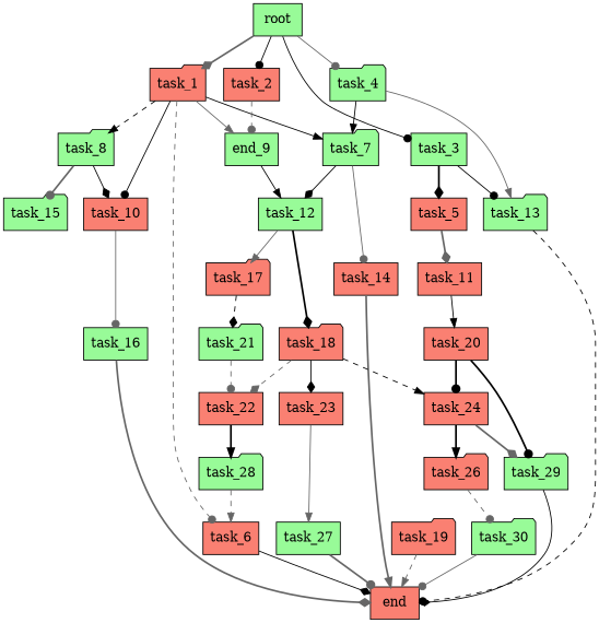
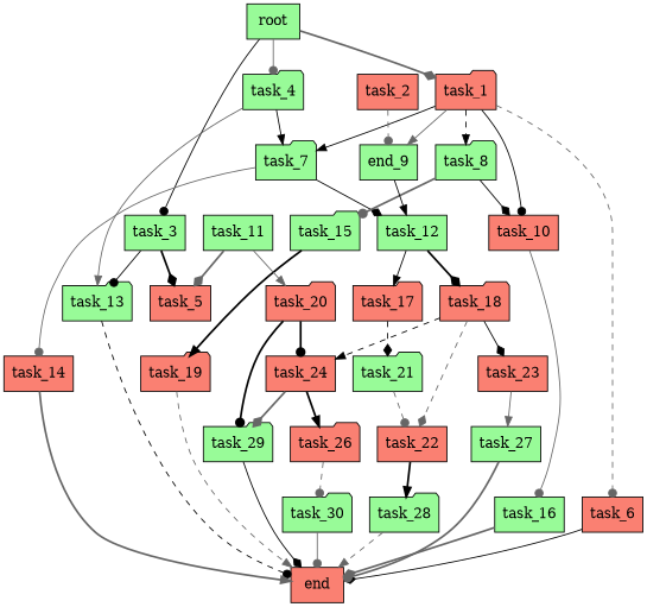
  digraph {
    node [fillcolor=salmon shape=box style=filled]
    edge [arrowhead=dot color=black style=solid]
    root [fillcolor=palegreen]
    task_1 [shape=folder]
    task_2
    task_3 [fillcolor=palegreen]
    task_4 [fillcolor=palegreen shape=folder]
    task_6
    task_7 [fillcolor=palegreen shape=folder]
    task_8 [fillcolor=palegreen shape=folder]
    n9 [fillcolor=palegreen label=end_9]
    task_10
    task_5
    task_13 [fillcolor=palegreen shape=folder]
    end
    task_12 [fillcolor=palegreen]
    task_14
    task_15 [fillcolor=palegreen shape=folder]
    task_16 [fillcolor=palegreen]
-   task_11
-   task_20
+   task_11 [fillcolor=palegreen]
+   task_20 [shape=folder]
    task_17 [shape=folder]
    task_18 [shape=folder]
    task_19 [shape=folder]
    task_24
    task_29 [fillcolor=palegreen shape=folder]
    task_21 [fillcolor=palegreen shape=folder]
    task_22
    task_23
    task_28 [fillcolor=palegreen shape=folder]
    task_27 [fillcolor=palegreen]
    task_26 [shape=folder]
    task_30 [fillcolor=palegreen shape=folder]
    root -> task_1 [arrowhead=diamond color=gray40 style=bold]
-   root -> task_2
    root -> task_3
    root -> task_4 [color=gray40]
    task_1 -> task_6 [color=gray40 style=dashed]
    task_1 -> task_7 [arrowhead=normal]
    task_1 -> task_8 [arrowhead=normal style=dashed]
    task_1 -> n9 [arrowhead=normal color=gray40]
    task_1 -> task_10
    task_2 -> n9 [color=gray40 style=dashed]
    task_3 -> task_5 [arrowhead=diamond style=bold]
    task_3 -> task_13
    task_4 -> task_7 [arrowhead=normal]
    task_4 -> task_13 [arrowhead=normal color=gray40]
    task_6 -> end [arrowhead=diamond]
    task_7 -> task_12 [arrowhead=diamond]
    task_7 -> task_14 [color=gray40]
    task_8 -> task_10 [arrowhead=diamond]
    task_8 -> task_15 [color=gray40 style=bold]
    n9 -> task_12 [arrowhead=normal]
    task_10 -> task_16 [color=gray40]
-   task_5 -> task_11 [arrowhead=diamond color=gray40 style=bold]
+   task_11 -> task_5 [arrowhead=diamond color=gray40 style=bold]
    task_13 -> end [style=dashed]
-   task_12 -> task_17 [arrowhead=normal color=gray40]
+   task_12 -> task_17 [arrowhead=normal]
    task_12 -> task_18 [arrowhead=diamond style=bold]
    task_14 -> end [arrowhead=normal color=gray40 style=bold]
+   task_15 -> task_19 [arrowhead=normal style=bold]
    task_16 -> end [arrowhead=diamond color=gray40 style=bold]
-   task_11 -> task_20 [arrowhead=normal]
+   task_11 -> task_20 [arrowhead=normal color=gray40]
    task_20 -> task_24 [style=bold]
    task_20 -> task_29 [style=bold]
    task_17 -> task_21 [arrowhead=diamond style=dashed]
    task_18 -> task_24 [arrowhead=normal style=dashed]
    task_18 -> task_22 [arrowhead=diamond color=gray40 style=dashed]
    task_18 -> task_23 [arrowhead=diamond]
    task_19 -> end [arrowhead=normal color=gray40 style=dashed]
    task_24 -> task_29 [arrowhead=diamond color=gray40 style=bold]
    task_24 -> task_26 [arrowhead=normal style=bold]
    task_29 -> end [arrowhead=diamond]
    task_21 -> task_22 [color=gray40 style=dashed]
    task_22 -> task_28 [arrowhead=normal style=bold]
    task_23 -> task_27 [arrowhead=normal color=gray40]
-   task_28 -> task_6 [arrowhead=normal color=gray40 style=dashed]
+   task_28 -> end [arrowhead=normal color=gray40 style=dashed]
    task_27 -> end [color=gray40 style=bold]
    task_26 -> task_30 [color=gray40 style=dashed]
    task_30 -> end [color=gray40]
  }
